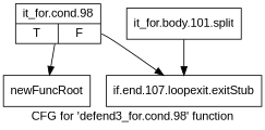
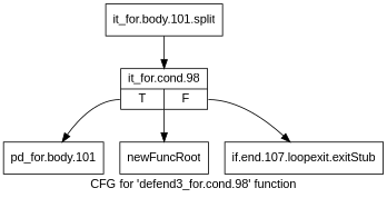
  digraph {
    fontname="Liberation Sans"
    label="CFG for 'defend3_for.cond.98' function"
    node [fontname="Liberation Sans" shape=record]
    edge [fontname="Liberation Sans"]
    n1 [label="{newFuncRoot}"]
    n2 [label="{it_for.cond.98|{<s0>T|<s1>F}}"]
    n3 [label="{if.end.107.loopexit.exitStub}"]
+   n4 [label="{pd_for.body.101}"]
    n5 [label="{it_for.body.101.split}"]
    n2 -> n1
    n2 -> n3 [tailport=s1]
-   n5 -> n3
+   n2 -> n4 [tailport=s0]
+   n5 -> n2
  }
